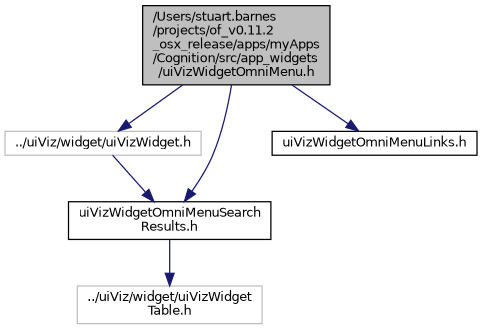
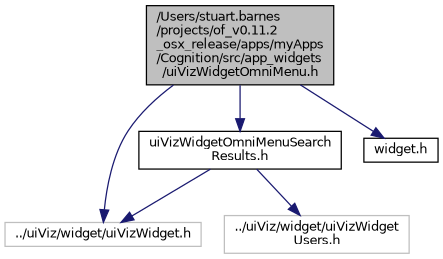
  digraph {
    node [color=black fillcolor=white fontname=Helvetica fontsize=10 shape=record style=filled]
    edge [color=midnightblue fontname=Helvetica fontsize=10 labelfontname=Helvetica labelfontsize=10 style=solid]
    n1 [fillcolor=grey75 fontcolor=black height=0.2 label="/Users/stuart.barnes\l/projects/of_v0.11.2\l_osx_release/apps/myApps\l/Cognition/src/app_widgets\l/uiVizWidgetOmniMenu.h" width=0.4]
    n2 [color=grey75 height=0.2 label="../uiViz/widget/uiVizWidget.h" width=0.4]
    n3 [height=0.2 label="uiVizWidgetOmniMenuSearch\lResults.h" width=0.4]
-   n4 [height=0.2 label="uiVizWidgetOmniMenuLinks.h" width=0.4]
-   n5 [color=grey75 height=0.2 label="../uiViz/widget/uiVizWidget\lTable.h" width=0.4]
+   n4 [height=0.2 label="widget.h" width=0.4]
+   n5 [color=grey75 height=0.2 label="../uiViz/widget/uiVizWidget\lUsers.h" width=0.4]
    n1 -> n2
    n1 -> n3
    n1 -> n4
-   n2 -> n3
+   n3 -> n2
    n3 -> n5
  }
